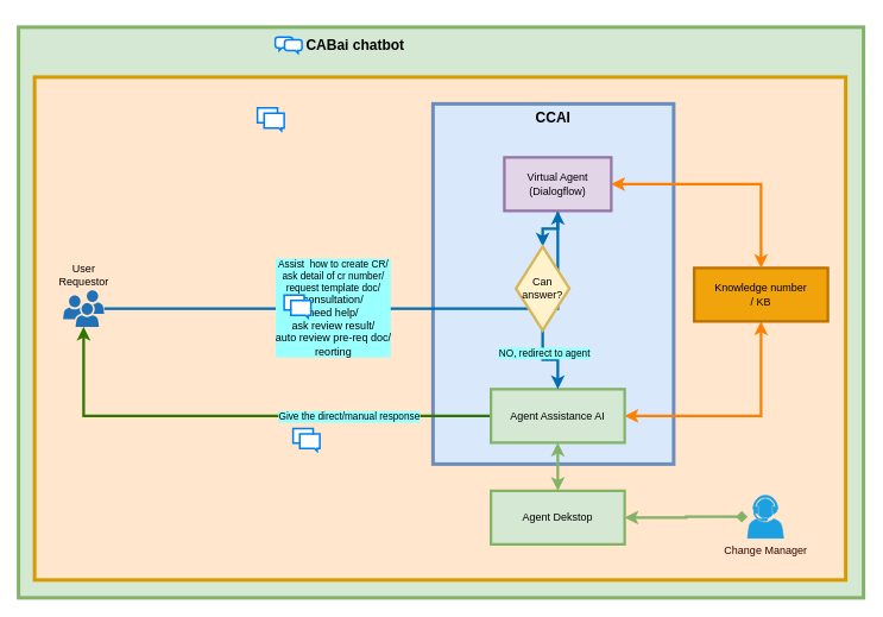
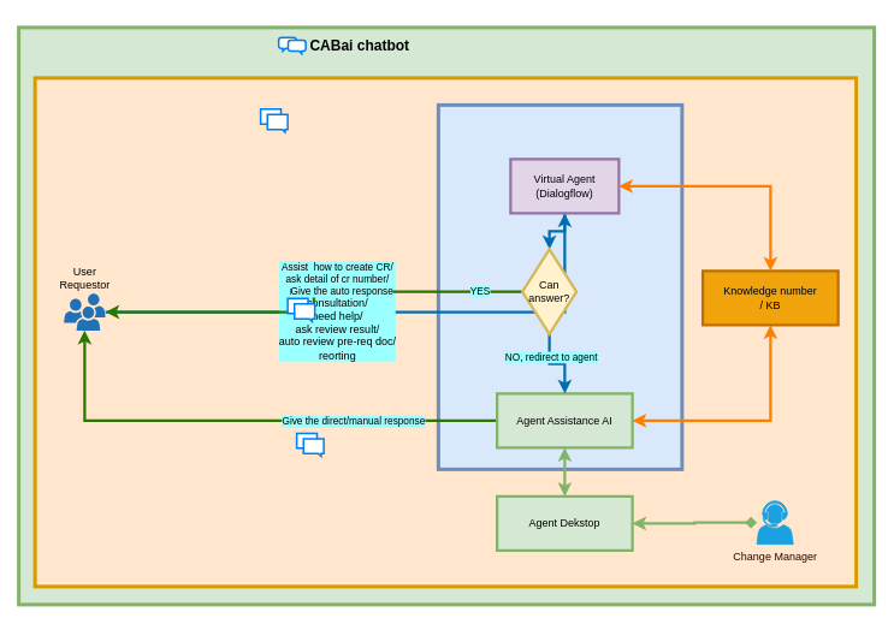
  <mxCell id="0" />
  <mxCell id="1" parent="0" />
  <mxCell id="2" value="" style="rounded=0;whiteSpace=wrap;html=1;fillColor=#d5e8d4;strokeColor=#82b366;strokeWidth=4;" vertex="1" parent="1"><mxGeometry x="20" y="30" width="948" height="640" as="geometry" /></mxCell>
  <mxCell id="3" value="" style="rounded=0;whiteSpace=wrap;html=1;fillColor=#ffe6cc;strokeColor=#d79b00;strokeWidth=4;" vertex="1" parent="1"><mxGeometry x="38" y="86" width="910" height="564" as="geometry" /></mxCell>
  <mxCell id="4" value="" style="rounded=0;whiteSpace=wrap;html=1;fillColor=#dae8fc;strokeColor=#6c8ebf;strokeWidth=4;" parent="1" vertex="1"><mxGeometry x="485" y="116" width="270" height="404" as="geometry" /></mxCell>
  <mxCell id="5" value="" style="edgeStyle=orthogonalEdgeStyle;rounded=0;orthogonalLoop=1;jettySize=auto;html=1;startArrow=none;startFill=0;fillColor=#1ba1e2;strokeColor=#006EAF;strokeWidth=3;" parent="1" source="22" target="8" edge="1"><mxGeometry relative="1" as="geometry"><mxPoint x="95" y="206" as="sourcePoint" /></mxGeometry></mxCell>
  <mxCell id="6" value="Assist&amp;nbsp; how to create CR/&lt;br&gt;ask detail of cr number/&lt;br&gt;request template doc/&lt;br style=&quot;border-color: var(--border-color); font-size: 12px;&quot;&gt;&lt;span style=&quot;font-size: 12px;&quot;&gt;consultation/&lt;br&gt;need help/&lt;br&gt;ask review result/&lt;br&gt;auto review pre-req doc/&lt;br&gt;reorting&lt;/span&gt;" style="edgeLabel;html=1;align=center;verticalAlign=middle;resizable=0;points=[];labelBackgroundColor=#99FFFF;" parent="5" vertex="1" connectable="0"><mxGeometry x="-0.173" y="1" relative="1" as="geometry"><mxPoint as="offset" /></mxGeometry></mxCell>
  <mxCell id="7" style="edgeStyle=orthogonalEdgeStyle;rounded=0;orthogonalLoop=1;jettySize=auto;html=1;entryX=0.5;entryY=0;entryDx=0;entryDy=0;fillColor=#1ba1e2;strokeColor=#006EAF;strokeWidth=3;" edge="1" parent="1" source="8" target="20"><mxGeometry relative="1" as="geometry" /></mxCell>
  <mxCell id="8" value="Virtual Agent&lt;br&gt;(Dialogflow)" style="whiteSpace=wrap;html=1;verticalAlign=middle;strokeWidth=3;fillColor=#e1d5e7;strokeColor=#9673a6;" parent="1" vertex="1"><mxGeometry x="565" y="176" width="120" height="60" as="geometry" /></mxCell>
  <mxCell id="9" style="edgeStyle=orthogonalEdgeStyle;rounded=0;orthogonalLoop=1;jettySize=auto;html=1;fillColor=#60a917;strokeColor=#2D7600;strokeWidth=3;" parent="1" source="13" target="22" edge="1"><mxGeometry relative="1" as="geometry"><mxPoint x="80" y="236" as="targetPoint" /></mxGeometry></mxCell>
  <mxCell id="10" value="Give the direct/manual response" style="edgeLabel;html=1;align=center;verticalAlign=middle;resizable=0;points=[];labelBackgroundColor=#99FFFF;" vertex="1" connectable="0" parent="9"><mxGeometry x="-0.425" relative="1" as="geometry"><mxPoint as="offset" /></mxGeometry></mxCell>
  <mxCell id="11" style="edgeStyle=orthogonalEdgeStyle;rounded=0;orthogonalLoop=1;jettySize=auto;html=1;entryX=0.5;entryY=1;entryDx=0;entryDy=0;startArrow=classic;startFill=1;strokeWidth=3;strokeColor=#FF8000;" edge="1" parent="1" source="13" target="26"><mxGeometry relative="1" as="geometry" /></mxCell>
  <mxCell id="12" style="edgeStyle=orthogonalEdgeStyle;rounded=0;orthogonalLoop=1;jettySize=auto;html=1;entryX=0.5;entryY=0;entryDx=0;entryDy=0;strokeWidth=3;fillColor=#d5e8d4;strokeColor=#82b366;startArrow=classic;startFill=1;" edge="1" parent="1" source="13" target="30"><mxGeometry relative="1" as="geometry" /></mxCell>
  <mxCell id="13" value="Agent Assistance AI" style="whiteSpace=wrap;html=1;verticalAlign=middle;strokeWidth=3;fillColor=#d5e8d4;strokeColor=#82b366;" parent="1" vertex="1"><mxGeometry x="550" y="436" width="150" height="60" as="geometry" /></mxCell>
- <mxCell id="14" value="CCAI" style="text;html=1;strokeColor=none;fillColor=none;align=center;verticalAlign=middle;whiteSpace=wrap;rounded=0;strokeWidth=1;fontStyle=1;fontSize=16;" parent="1" vertex="1"><mxGeometry x="590" y="116" width="60" height="30" as="geometry" /></mxCell>
+ <mxCell id="15" style="edgeStyle=orthogonalEdgeStyle;rounded=0;orthogonalLoop=1;jettySize=auto;html=1;fillColor=#60a917;strokeColor=#2D7600;strokeWidth=3;" edge="1" parent="1" source="20" target="22"><mxGeometry relative="1" as="geometry"><mxPoint x="80" y="236" as="targetPoint" /></mxGeometry></mxCell>
+ <mxCell id="16" value="Give the auto response" style="edgeLabel;html=1;align=center;verticalAlign=middle;resizable=0;points=[];labelBackgroundColor=#99FFFF;" vertex="1" connectable="0" parent="15"><mxGeometry x="-0.169" y="-1" relative="1" as="geometry"><mxPoint as="offset" /></mxGeometry></mxCell>
+ <mxCell id="17" value="YES" style="edgeLabel;html=1;align=center;verticalAlign=middle;resizable=0;points=[];labelBackgroundColor=#99FFFF;" vertex="1" connectable="0" parent="15"><mxGeometry x="-0.801" y="-1" relative="1" as="geometry"><mxPoint as="offset" /></mxGeometry></mxCell>
  <mxCell id="18" style="edgeStyle=orthogonalEdgeStyle;rounded=0;orthogonalLoop=1;jettySize=auto;html=1;entryX=0.5;entryY=0;entryDx=0;entryDy=0;fillColor=#1ba1e2;strokeColor=#006EAF;strokeWidth=3;" edge="1" parent="1" source="20" target="13"><mxGeometry relative="1" as="geometry" /></mxCell>
  <mxCell id="19" value="NO, redirect to agent" style="edgeLabel;html=1;align=center;verticalAlign=middle;resizable=0;points=[];labelBackgroundColor=#99FFFF;" vertex="1" connectable="0" parent="18"><mxGeometry x="-0.39" y="1" relative="1" as="geometry"><mxPoint as="offset" /></mxGeometry></mxCell>
  <mxCell id="20" value="Can answer?" style="rhombus;whiteSpace=wrap;html=1;strokeWidth=3;fillColor=#fff2cc;strokeColor=#d6b656;" vertex="1" parent="1"><mxGeometry x="578" y="276" width="60" height="94" as="geometry" /></mxCell>
  <mxCell id="21" value="CABai chatbot" style="text;html=1;strokeColor=none;fillColor=none;align=center;verticalAlign=middle;whiteSpace=wrap;rounded=0;strokeWidth=1;fontStyle=1;fontSize=16;" vertex="1" parent="1"><mxGeometry x="338" y="20" width="120" height="60" as="geometry" /></mxCell>
  <mxCell id="22" value="User&lt;br&gt;Requestor" style="sketch=0;pointerEvents=1;shadow=0;dashed=0;html=1;strokeColor=none;labelPosition=center;verticalLabelPosition=top;verticalAlign=bottom;outlineConnect=0;align=center;shape=mxgraph.office.users.users;fillColor=#2072B8;" vertex="1" parent="1"><mxGeometry x="70" y="325" width="46" height="41" as="geometry" /></mxCell>
  <mxCell id="23" value="" style="html=1;verticalLabelPosition=bottom;align=center;labelBackgroundColor=#ffffff;verticalAlign=top;strokeWidth=2;strokeColor=#0080F0;shadow=0;dashed=0;shape=mxgraph.ios7.icons.messages;" vertex="1" parent="1"><mxGeometry x="288" y="120.5" width="30" height="25.5" as="geometry" /></mxCell>
  <mxCell id="24" value="" style="html=1;verticalLabelPosition=bottom;align=center;labelBackgroundColor=#ffffff;verticalAlign=top;strokeWidth=2;strokeColor=#0080F0;shadow=0;dashed=0;shape=mxgraph.ios7.icons.messages;" vertex="1" parent="1"><mxGeometry x="318" y="330.5" width="30" height="25.5" as="geometry" /></mxCell>
  <mxCell id="25" value="" style="html=1;verticalLabelPosition=bottom;align=center;labelBackgroundColor=#ffffff;verticalAlign=top;strokeWidth=2;strokeColor=#0080F0;shadow=0;dashed=0;shape=mxgraph.ios7.icons.messages;" vertex="1" parent="1"><mxGeometry x="328" y="480" width="30" height="25.5" as="geometry" /></mxCell>
  <mxCell id="26" value="Knowledge number&lt;br&gt;/ KB" style="whiteSpace=wrap;html=1;verticalAlign=middle;strokeWidth=3;fillColor=#f0a30a;strokeColor=#BD7000;align=center;fontColor=#000000;" vertex="1" parent="1"><mxGeometry x="778" y="300" width="150" height="60" as="geometry" /></mxCell>
  <mxCell id="27" value="" style="html=1;verticalLabelPosition=bottom;align=center;labelBackgroundColor=#ffffff;verticalAlign=top;strokeWidth=2;strokeColor=#0080F0;shadow=0;dashed=0;shape=mxgraph.ios7.icons.chat;" vertex="1" parent="1"><mxGeometry x="308" y="41" width="30" height="18" as="geometry" /></mxCell>
  <mxCell id="28" style="edgeStyle=orthogonalEdgeStyle;rounded=0;orthogonalLoop=1;jettySize=auto;html=1;entryX=0.5;entryY=0;entryDx=0;entryDy=0;startArrow=classic;startFill=1;strokeWidth=3;strokeColor=#FF8000;exitX=1;exitY=0.5;exitDx=0;exitDy=0;" edge="1" parent="1" source="8" target="26"><mxGeometry relative="1" as="geometry"><mxPoint x="710" y="476" as="sourcePoint" /><mxPoint x="863" y="370" as="targetPoint" /></mxGeometry></mxCell>
  <mxCell id="29" style="edgeStyle=orthogonalEdgeStyle;rounded=0;orthogonalLoop=1;jettySize=auto;html=1;startArrow=classic;startFill=1;strokeWidth=3;fillColor=#d5e8d4;strokeColor=#82b366;endArrow=diamond;" edge="1" parent="1" source="30" target="31"><mxGeometry relative="1" as="geometry" /></mxCell>
  <mxCell id="30" value="Agent Dekstop" style="whiteSpace=wrap;html=1;verticalAlign=middle;strokeWidth=3;fillColor=#d5e8d4;strokeColor=#82b366;align=center;" vertex="1" parent="1"><mxGeometry x="550" y="550" width="150" height="60" as="geometry" /></mxCell>
  <mxCell id="31" value="&lt;font color=&quot;#330000&quot;&gt;Change Manager&lt;/font&gt;" style="sketch=0;pointerEvents=1;shadow=0;dashed=0;html=1;strokeColor=#1BA1E2;fillColor=#1ba1e2;labelPosition=center;verticalLabelPosition=bottom;verticalAlign=top;outlineConnect=0;align=center;shape=mxgraph.office.users.call_center_agent;fontColor=#ffffff;" vertex="1" parent="1"><mxGeometry x="838" y="555" width="40.15" height="48" as="geometry" /></mxCell>
